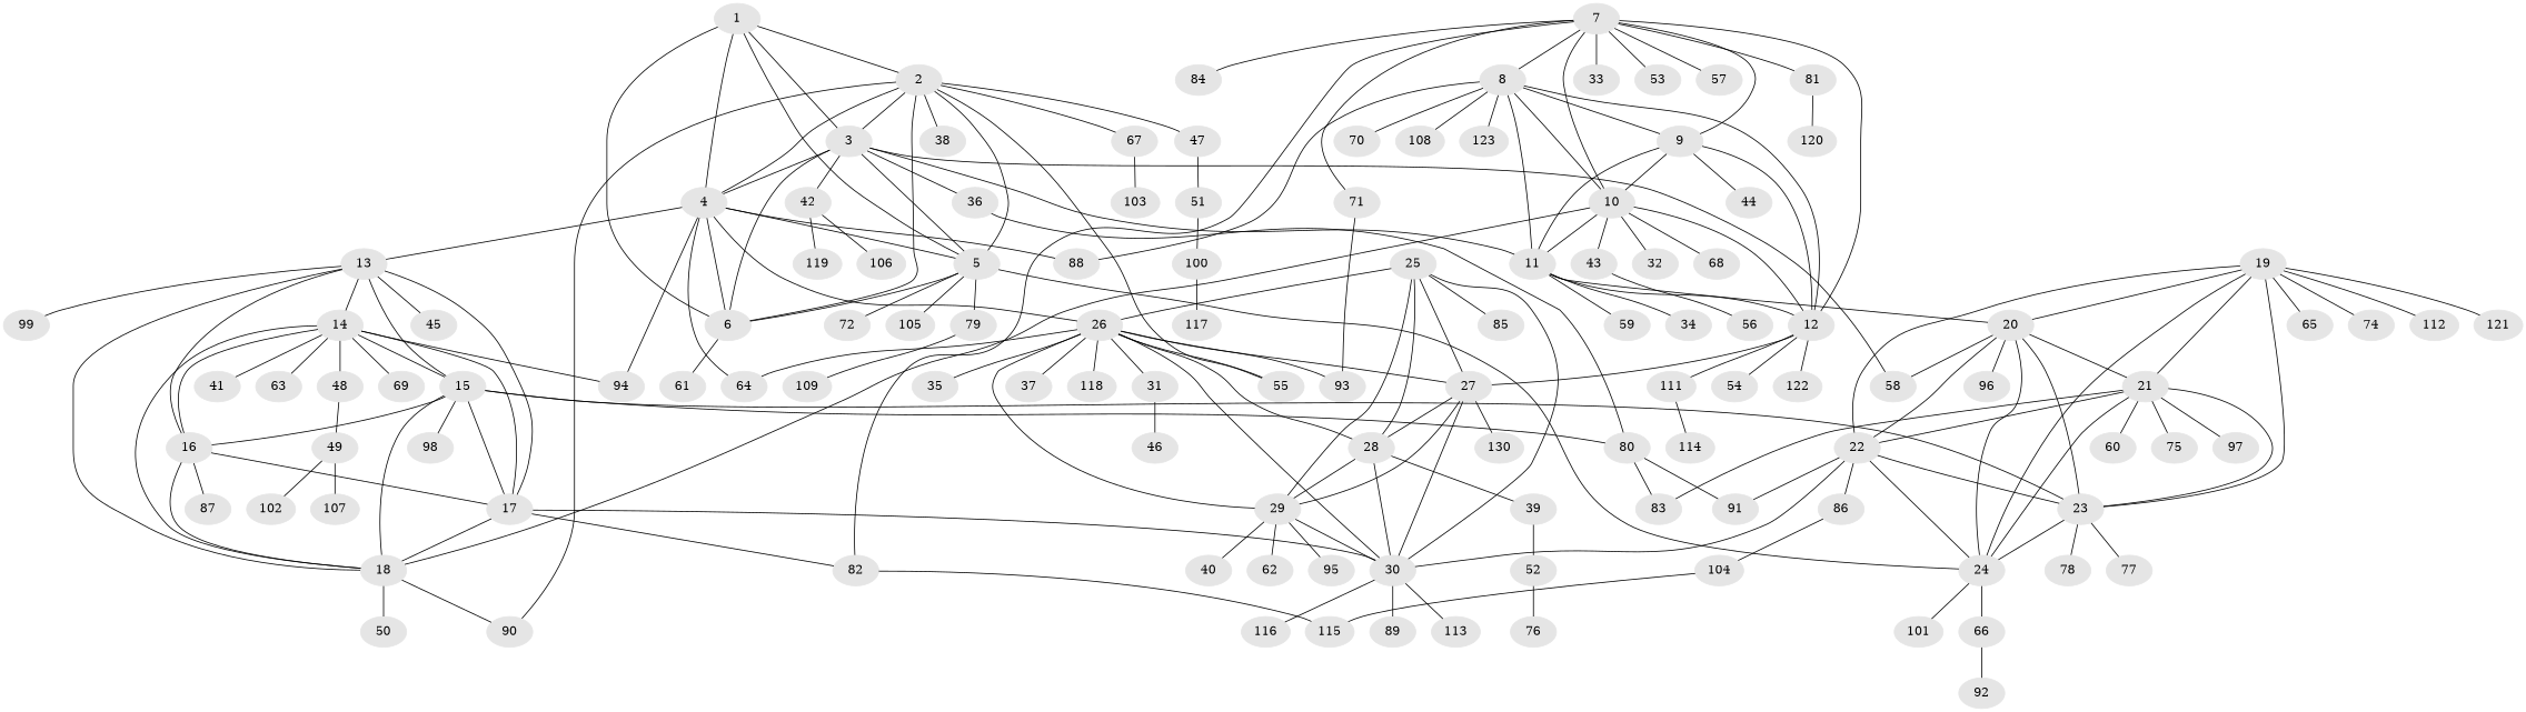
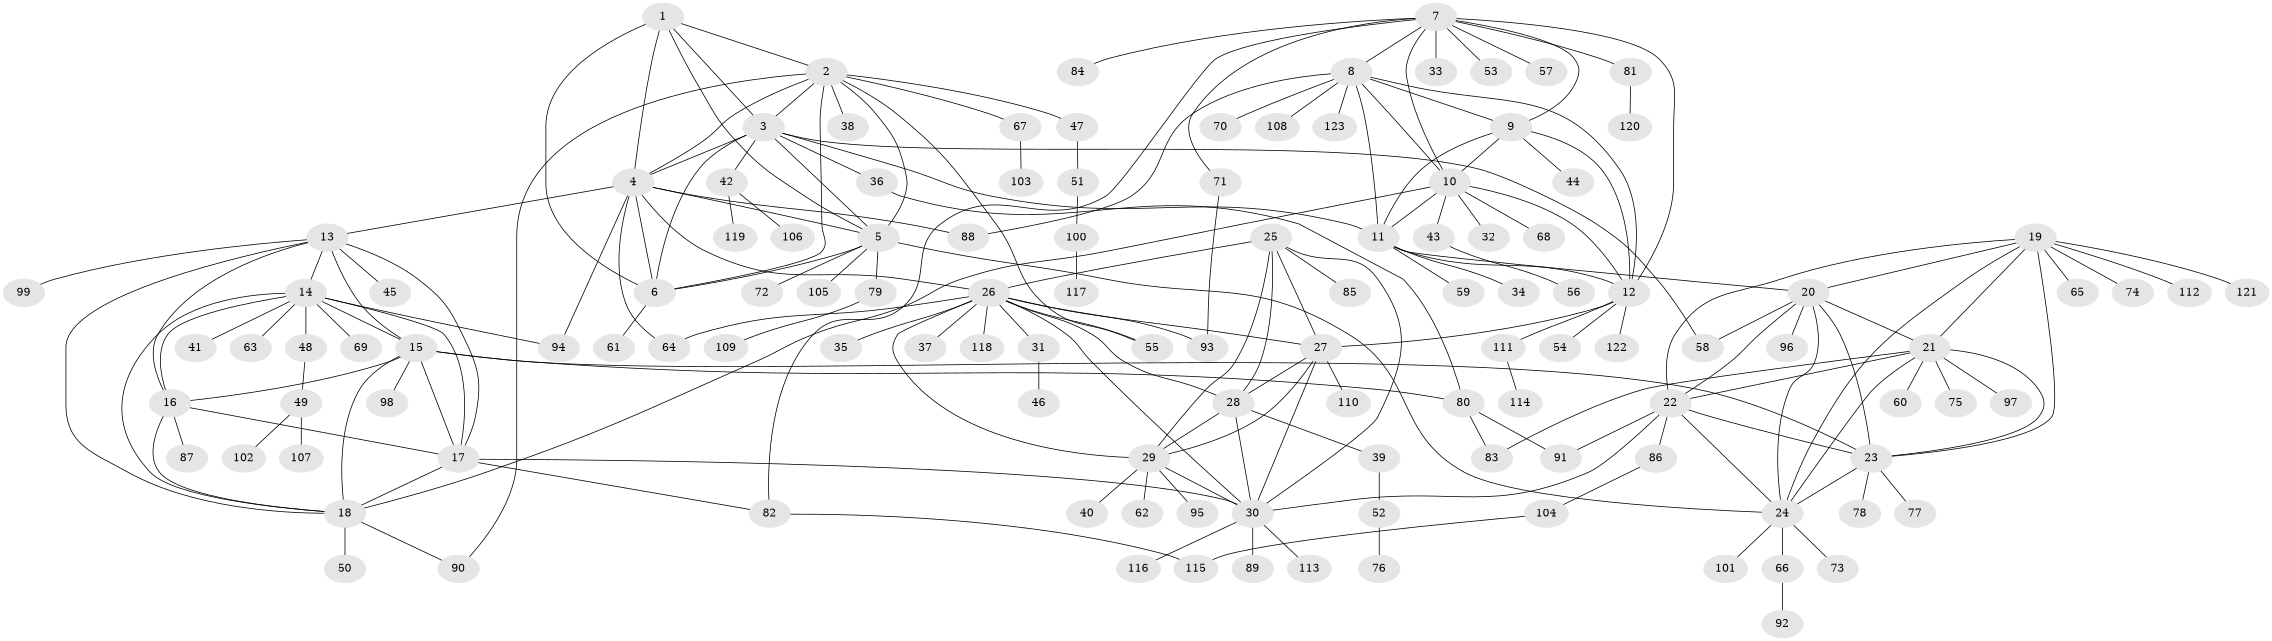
  graph {
    node [color=gray90 style=filled]
    1
    2
    3
    4
    5
    6
    38
    47
    55
    67
    90
    11
    36
    42
    58
    13
    26
    64
    88
    94
    24
    72
    79
    105
    61
    51
    103
    12
    20
    34
    59
    80
    106
    119
    18
    14
    15
    16
    17
    45
    99
    27
    30
    28
    29
    31
    35
    37
    93
    118
    66
+   73
    101
    109
    7
    8
    9
    10
    33
    53
    57
    71
    81
    82
    84
    70
    108
    123
    44
    32
    43
    68
    54
    111
    122
    120
    115
    50
    56
    23
    21
    22
    96
-   110 [label=130]
+   110
    114
    41
    48
    63
    69
    98
    87
    49
    77
    78
    83
    91
    89
    113
    116
    19
    65
    74
    112
    121
    60
    75
    97
    86
    104
    92
    25
    85
    39
    40
    62
    95
    46
    52
    76
    100
    102
    107
    117
    1 -- 2
    1 -- 3
    1 -- 4
    1 -- 5
    1 -- 6
    2 -- 3
    2 -- 4
    2 -- 5
    2 -- 6
    2 -- 38
    2 -- 47
    2 -- 55
    2 -- 67
    2 -- 90
    3 -- 4
    3 -- 5
    3 -- 6
    3 -- 11
    3 -- 36
    3 -- 42
    3 -- 58
    4 -- 5
    4 -- 6
    4 -- 13
    4 -- 26
    4 -- 64
    4 -- 88
    4 -- 94
    5 -- 6
    5 -- 24
    5 -- 72
    5 -- 79
    5 -- 105
    6 -- 61
    47 -- 51
    67 -- 103
    11 -- 12
    11 -- 20
    11 -- 34
    11 -- 59
    36 -- 80
    42 -- 106
    42 -- 119
    13 -- 18
    13 -- 14
    13 -- 15
    13 -- 16
    13 -- 17
    13 -- 45
    13 -- 99
    26 -- 55
    26 -- 64
    26 -- 27
    26 -- 30
    26 -- 28
    26 -- 29
    26 -- 31
    26 -- 35
    26 -- 37
    26 -- 93
    26 -- 118
    24 -- 66
+   24 -- 73
    24 -- 101
    79 -- 109
    51 -- 100
    12 -- 27
    12 -- 54
    12 -- 111
    12 -- 122
    20 -- 58
    20 -- 24
    20 -- 23
    20 -- 21
    20 -- 22
    20 -- 96
    80 -- 83
    80 -- 91
    18 -- 90
    18 -- 50
    14 -- 94
    14 -- 18
    14 -- 15
    14 -- 16
    14 -- 17
    14 -- 41
    14 -- 48
    14 -- 63
    14 -- 69
    15 -- 80
    15 -- 18
    15 -- 16
    15 -- 17
    15 -- 23
    15 -- 98
    16 -- 18
    16 -- 17
    16 -- 87
    17 -- 18
    17 -- 30
    17 -- 82
    27 -- 30
    27 -- 28
    27 -- 29
    27 -- 110
    30 -- 89
    30 -- 113
    30 -- 116
    28 -- 30
    28 -- 29
    28 -- 39
    29 -- 30
    29 -- 40
    29 -- 62
    29 -- 95
    31 -- 46
    66 -- 92
    7 -- 12
    7 -- 8
    7 -- 9
    7 -- 10
    7 -- 33
    7 -- 53
    7 -- 57
    7 -- 71
    7 -- 81
    7 -- 82
    7 -- 84
    8 -- 11
    8 -- 88
    8 -- 12
    8 -- 9
    8 -- 10
    8 -- 70
    8 -- 108
    8 -- 123
    9 -- 11
    9 -- 12
    9 -- 10
    9 -- 44
    10 -- 11
    10 -- 12
    10 -- 18
    10 -- 32
    10 -- 43
    10 -- 68
    71 -- 93
    81 -- 120
    82 -- 115
    43 -- 56
    111 -- 114
    23 -- 24
    23 -- 77
    23 -- 78
    21 -- 24
    21 -- 23
    21 -- 22
    21 -- 83
    21 -- 60
    21 -- 75
    21 -- 97
    22 -- 24
    22 -- 30
    22 -- 23
    22 -- 91
    22 -- 86
    48 -- 49
    49 -- 102
    49 -- 107
    19 -- 24
    19 -- 20
    19 -- 23
    19 -- 21
    19 -- 22
    19 -- 65
    19 -- 74
    19 -- 112
    19 -- 121
    86 -- 104
    104 -- 115
    25 -- 26
    25 -- 27
    25 -- 30
    25 -- 28
    25 -- 29
    25 -- 85
    39 -- 52
    52 -- 76
    100 -- 117
  }
